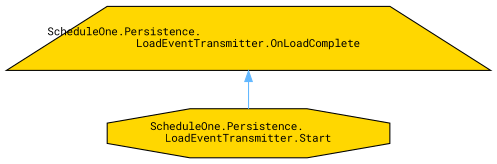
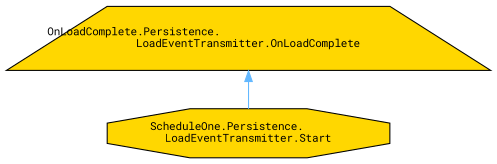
  digraph {
    rankdir=TB
    fontname="Roboto Mono"
    node [color=black fillcolor=gold fontname="Roboto Mono" fontsize=10 style=filled]
-   n1 [fontcolor=black height=0.2 label="ScheduleOne.Persistence.\lLoadEventTransmitter.OnLoadComplete" shape=trapezium width=0.4]
+   n1 [fontcolor=black height=0.2 label="OnLoadComplete.Persistence.\lLoadEventTransmitter.OnLoadComplete" shape=trapezium width=0.4]
    n2 [height=0.2 label="ScheduleOne.Persistence.\lLoadEventTransmitter.Start" shape=octagon width=0.4]
    n1 -> n2 [color=steelblue1 dir=back fontname="Roboto Mono" fontsize=10 labelfontname=Helvetica labelfontsize=10 style=solid]
  }
